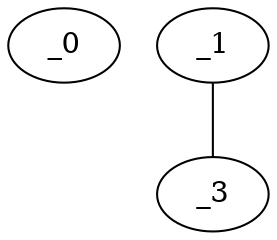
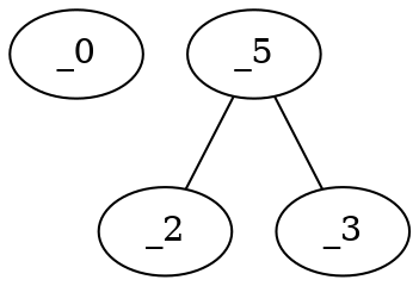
  graph {
    _0 [x=2.38497 y=2.77211]
-   _1 [x=1.5 y=0.75]
+   _1 [x=1.5 y=0.75 label=_5]
+   _2 [x=1.41346 y=2.95158]
    _3 [x=2.94863 y=0.727238]
+   _1 -- _2
    _1 -- _3
  }
